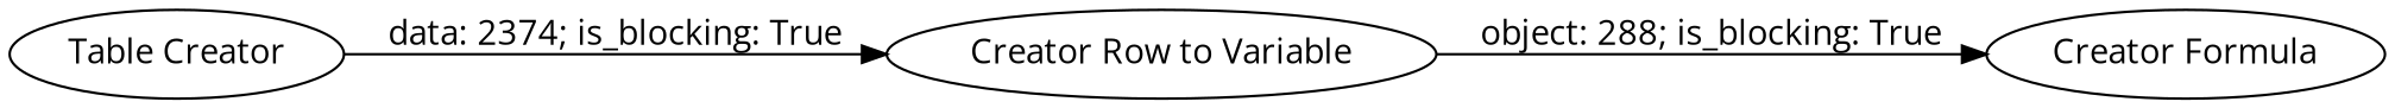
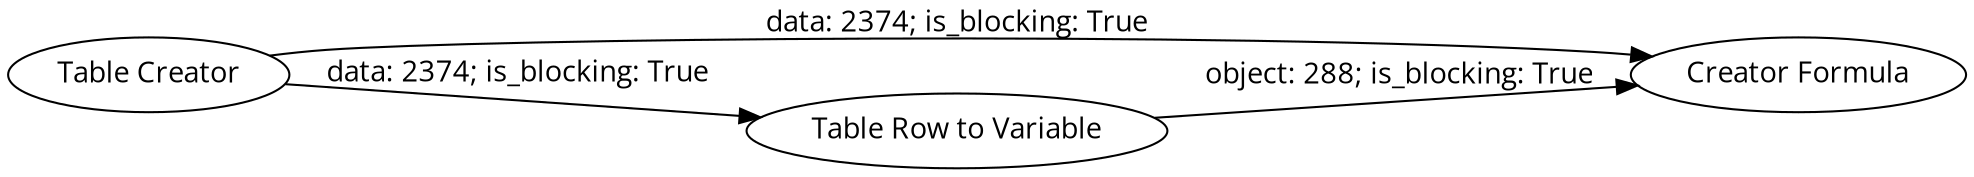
  digraph {
    fontname="Open Sans"
    rankdir=LR
    node [fontname="Open Sans"]
    edge [fontname="Open Sans"]
    n1 [label="Table Creator"]
    n2 [label="Creator Formula"]
-   n3 [label="Creator Row to Variable"]
+   n3 [label="Table Row to Variable"]
+   n1 -> n2 [label="data: 2374; is_blocking: True"]
    n1 -> n3 [label="data: 2374; is_blocking: True"]
    n3 -> n2 [label="object: 288; is_blocking: True"]
  }
